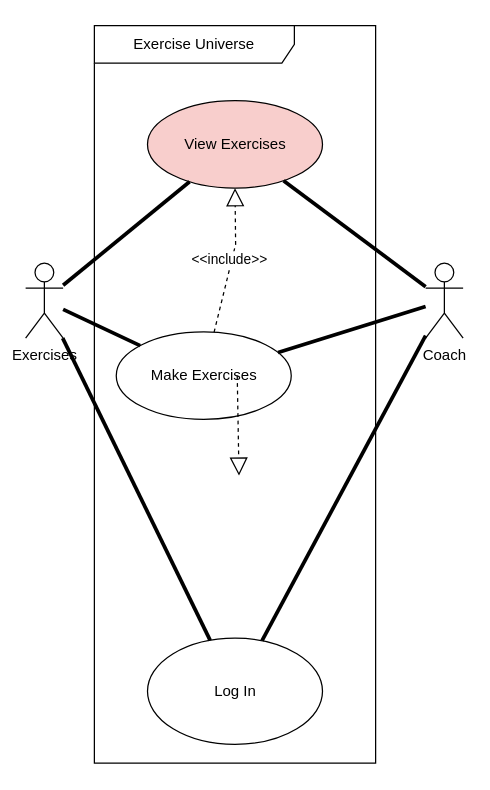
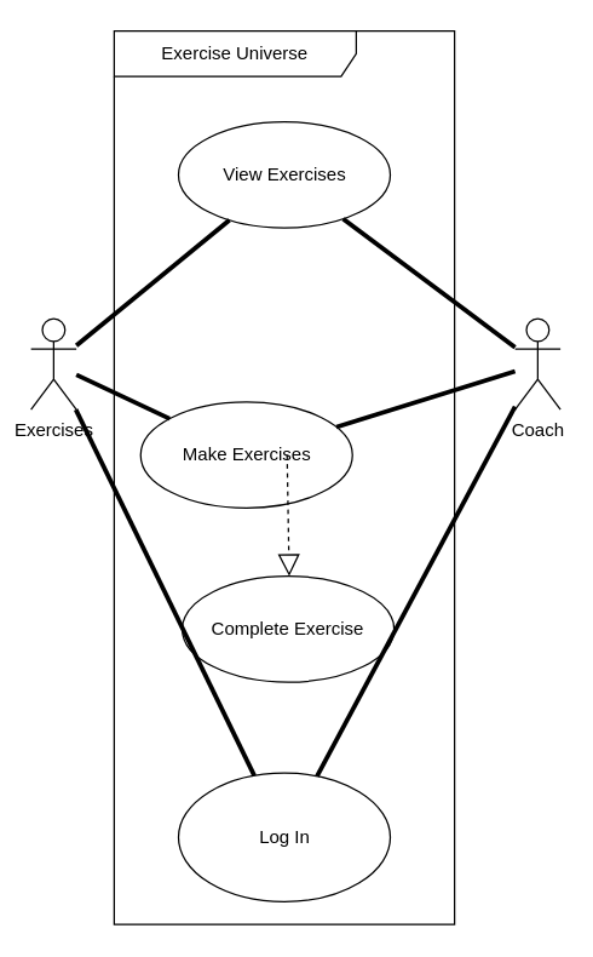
  <mxCell id="0" />
  <mxCell id="1" parent="0" />
  <mxCell id="2" value="Exercises" style="shape=umlActor;verticalLabelPosition=bottom;verticalAlign=top;html=1;" parent="1" vertex="1"><mxGeometry x="20" y="210" width="30" height="60" as="geometry" /></mxCell>
  <mxCell id="3" value="Coach" style="shape=umlActor;verticalLabelPosition=bottom;verticalAlign=top;html=1;" parent="1" vertex="1"><mxGeometry x="340" y="210" width="30" height="60" as="geometry" /></mxCell>
  <mxCell id="4" value="Exercise Universe" style="shape=umlFrame;whiteSpace=wrap;html=1;pointerEvents=0;recursiveResize=0;container=1;collapsible=0;width=160;" parent="1" vertex="1"><mxGeometry x="75" y="20" width="225" height="590" as="geometry" /></mxCell>
  <mxCell id="5" value="Log In" style="ellipse;whiteSpace=wrap;html=1;" parent="4" vertex="1"><mxGeometry x="42.5" y="490" width="140" height="85" as="geometry" /></mxCell>
- <mxCell id="6" value="View Exercises" style="ellipse;whiteSpace=wrap;html=1;fillColor=#f8cecc;" parent="4" vertex="1"><mxGeometry x="42.5" y="60" width="140" height="70" as="geometry" /></mxCell>
+ <mxCell id="6" value="View Exercises" style="ellipse;whiteSpace=wrap;html=1;" parent="4" vertex="1"><mxGeometry x="42.5" y="60" width="140" height="70" as="geometry" /></mxCell>
  <mxCell id="7" value="&lt;div&gt;Make Exercises&lt;/div&gt;" style="ellipse;whiteSpace=wrap;html=1;" parent="4" vertex="1"><mxGeometry x="17.5" y="245" width="140" height="70" as="geometry" /></mxCell>
+ <mxCell id="8" value="Complete Exercise" style="ellipse;whiteSpace=wrap;html=1;" parent="4" vertex="1"><mxGeometry x="45" y="360" width="140" height="70" as="geometry" /></mxCell>
  <mxCell id="9" value="" style="endArrow=block;dashed=1;endFill=0;endSize=12;html=1;rounded=0;" parent="4" edge="1"><mxGeometry width="160" relative="1" as="geometry"><mxPoint x="114.289" y="279.999" as="sourcePoint" /><mxPoint x="115.713" y="360.001" as="targetPoint" /></mxGeometry></mxCell>
- <mxCell id="10" value="" style="endArrow=block;dashed=1;endFill=0;endSize=12;html=1;rounded=0;" parent="4" source="7" target="6" edge="1"><mxGeometry width="160" relative="1" as="geometry"><mxPoint x="474.999" y="119.999" as="sourcePoint" /><mxPoint x="476.423" y="200.001" as="targetPoint" /><Array as="points"><mxPoint x="113" y="175" /></Array></mxGeometry></mxCell>
- <mxCell id="11" value="&amp;lt;&amp;lt;include&amp;gt;&amp;gt;" style="edgeLabel;html=1;align=center;verticalAlign=middle;resizable=0;points=[];" parent="10" vertex="1" connectable="0"><mxGeometry x="-0.15" y="-2" relative="1" as="geometry"><mxPoint x="-2" y="-11" as="offset" /></mxGeometry></mxCell>
  <mxCell id="12" value="" style="endArrow=none;startArrow=none;endFill=0;startFill=0;endSize=8;html=1;verticalAlign=bottom;labelBackgroundColor=none;strokeWidth=3;rounded=0;" parent="1" source="2" target="5" edge="1"><mxGeometry width="160" relative="1" as="geometry"><mxPoint x="-45" y="295" as="sourcePoint" /><mxPoint x="99.666" y="177.564" as="targetPoint" /><Array as="points" /></mxGeometry></mxCell>
  <mxCell id="13" value="" style="endArrow=none;startArrow=none;endFill=0;startFill=0;endSize=8;html=1;verticalAlign=bottom;labelBackgroundColor=none;strokeWidth=3;rounded=0;" parent="1" source="5" target="3" edge="1"><mxGeometry width="160" relative="1" as="geometry"><mxPoint x="340" y="310" as="sourcePoint" /><mxPoint x="458" y="506" as="targetPoint" /><Array as="points" /></mxGeometry></mxCell>
  <mxCell id="14" value="" style="endArrow=none;startArrow=none;endFill=0;startFill=0;endSize=8;html=1;verticalAlign=bottom;labelBackgroundColor=none;strokeWidth=3;rounded=0;" parent="1" source="3" target="6" edge="1"><mxGeometry width="160" relative="1" as="geometry"><mxPoint x="300" y="279" as="sourcePoint" /><mxPoint x="431" y="80" as="targetPoint" /><Array as="points" /></mxGeometry></mxCell>
  <mxCell id="15" value="" style="endArrow=none;startArrow=none;endFill=0;startFill=0;endSize=8;html=1;verticalAlign=bottom;labelBackgroundColor=none;strokeWidth=3;rounded=0;" parent="1" source="2" target="7" edge="1"><mxGeometry width="160" relative="1" as="geometry"><mxPoint x="229" y="482" as="sourcePoint" /><mxPoint x="360" y="283" as="targetPoint" /><Array as="points" /></mxGeometry></mxCell>
  <mxCell id="16" value="" style="endArrow=none;startArrow=none;endFill=0;startFill=0;endSize=8;html=1;verticalAlign=bottom;labelBackgroundColor=none;strokeWidth=3;rounded=0;" parent="1" source="7" target="3" edge="1"><mxGeometry width="160" relative="1" as="geometry"><mxPoint x="216" y="521" as="sourcePoint" /><mxPoint x="350" y="277" as="targetPoint" /><Array as="points" /></mxGeometry></mxCell>
  <mxCell id="17" value="" style="endArrow=none;startArrow=none;endFill=0;startFill=0;endSize=8;html=1;verticalAlign=bottom;labelBackgroundColor=none;strokeWidth=3;rounded=0;" parent="1" source="2" target="6" edge="1"><mxGeometry width="160" relative="1" as="geometry"><mxPoint x="60" y="213" as="sourcePoint" /><mxPoint x="145" y="200" as="targetPoint" /><Array as="points" /></mxGeometry></mxCell>
